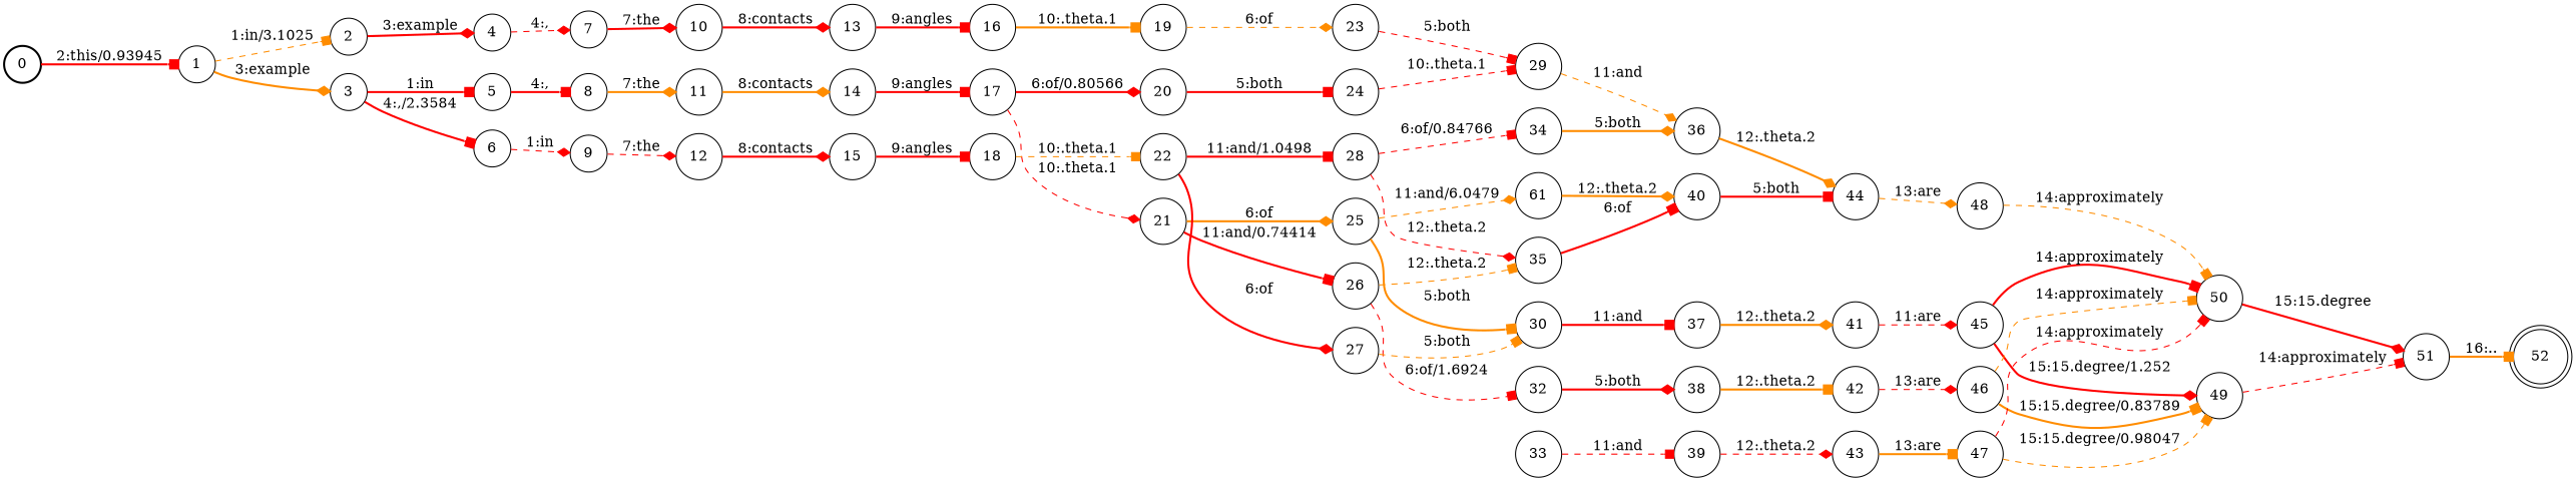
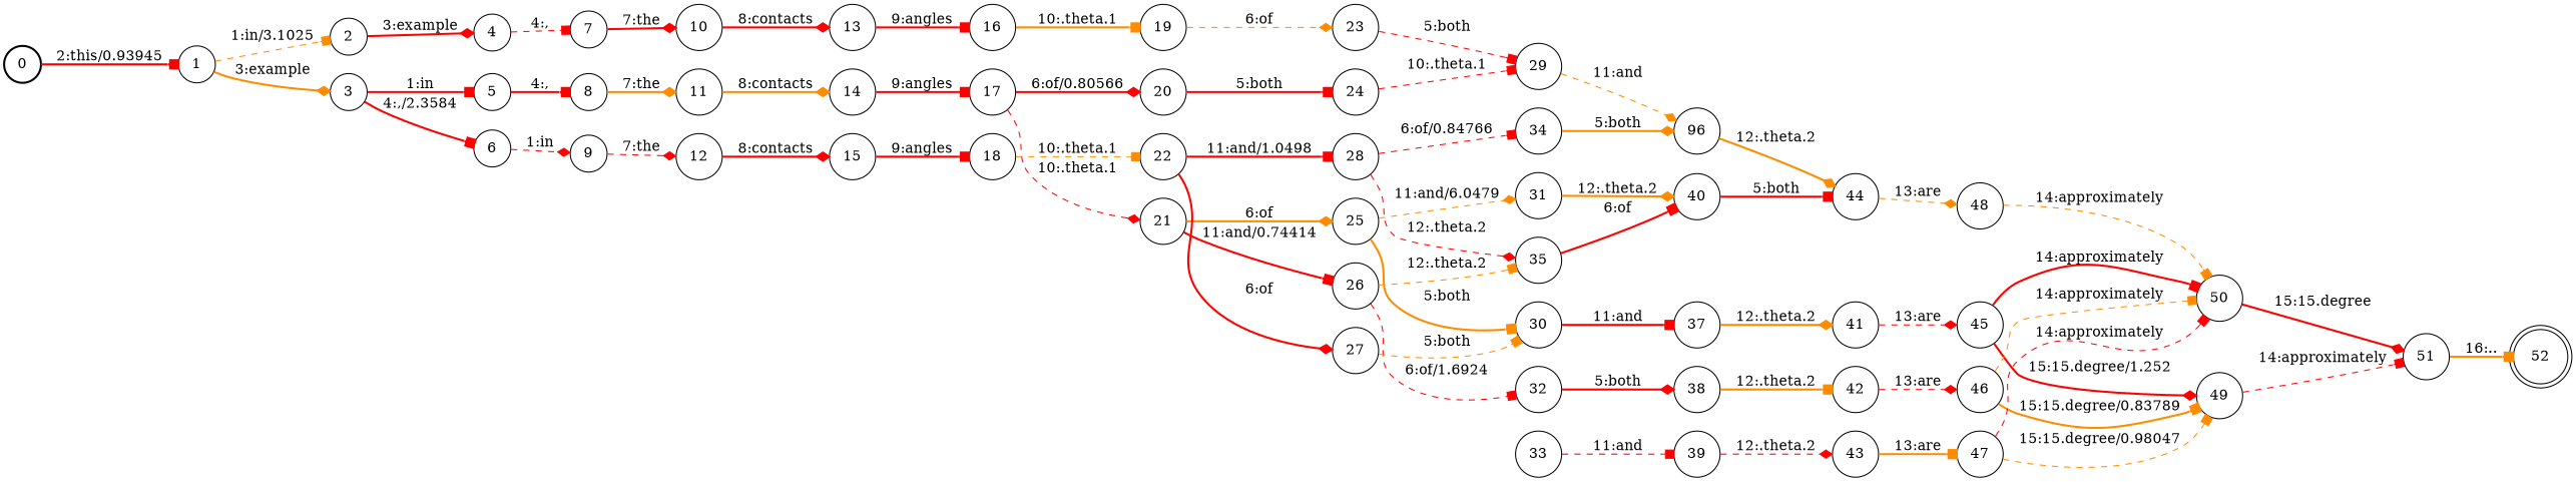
  digraph {
    nodesep=0.25
    rankdir=LR
    ranksep=0.4
    node [fontsize=14 shape=circle style=solid]
    edge [arrowhead=box color=red fontsize=14 style=bold]
    n1 [label=0 style=bold]
    n2 [label=1]
    n3 [label=2]
    n4 [label=3]
    n5 [label=4]
    n6 [label=5]
    n7 [label=6]
    n8 [label=7]
    n9 [label=8]
    n10 [label=9]
    n11 [label=10]
    n12 [label=11]
    n13 [label=12]
    n14 [label=13]
    n15 [label=14]
    n16 [label=15]
    n17 [label=16]
    n18 [label=17]
    n19 [label=18]
    n20 [label=19]
    n21 [label=20]
    n22 [label=21]
    n23 [label=22]
    n24 [label=23]
    n25 [label=24]
    n26 [label=25]
    n27 [label=26]
    n28 [label=27]
    n29 [label=28]
    n30 [label=29]
    n31 [label=30]
-   n32 [label=61]
+   n32 [label=31]
    n33 [label=32]
    n34 [label=35]
    n35 [label=34]
-   n36 [label=36]
+   n36 [label=96]
    n37 [label=37]
    n38 [label=40]
    n39 [label=38]
    n40 [label=33]
    n41 [label=39]
    n42 [label=44]
    n43 [label=41]
    n44 [label=42]
    n45 [label=43]
    n46 [label=48]
    n47 [label=45]
    n48 [label=46]
    n49 [label=47]
    n50 [label=50]
    n51 [label=49]
    n52 [label=51]
    n53 [label=52 shape=doublecircle]
    n1 -> n2 [label="2:this/0.93945"]
    n2 -> n3 [color=darkorange label="1:in/3.1025" style=dashed]
    n2 -> n4 [arrowhead=diamond color=darkorange label="3:example"]
    n3 -> n5 [arrowhead=diamond label="3:example"]
    n4 -> n6 [label="1:in"]
    n4 -> n7 [label="4:,/2.3584"]
-   n5 -> n8 [arrowhead=diamond label="4:," style=dashed]
+   n5 -> n8 [label="4:," style=dashed]
    n6 -> n9 [label="4:,"]
    n7 -> n10 [arrowhead=diamond label="1:in" style=dashed]
    n8 -> n11 [arrowhead=diamond label="7:the"]
    n9 -> n12 [arrowhead=diamond color=darkorange label="7:the"]
    n10 -> n13 [arrowhead=diamond label="7:the" style=dashed]
    n11 -> n14 [arrowhead=diamond label="8:contacts"]
    n12 -> n15 [arrowhead=diamond color=darkorange label="8:contacts"]
    n13 -> n16 [arrowhead=diamond label="8:contacts"]
    n14 -> n17 [label="9:angles"]
    n15 -> n18 [label="9:angles"]
    n16 -> n19 [label="9:angles"]
    n17 -> n20 [color=darkorange label="10:.theta.1"]
    n18 -> n21 [arrowhead=diamond label="6:of/0.80566"]
    n18 -> n22 [arrowhead=diamond label="10:.theta.1" style=dashed]
    n19 -> n23 [color=darkorange label="10:.theta.1" style=dashed]
    n20 -> n24 [arrowhead=diamond color=darkorange label="6:of" style=dashed]
    n21 -> n25 [label="5:both"]
    n22 -> n26 [arrowhead=diamond color=darkorange label="6:of"]
    n22 -> n27 [label="11:and/0.74414"]
    n23 -> n28 [arrowhead=diamond label="6:of"]
    n23 -> n29 [label="11:and/1.0498"]
    n24 -> n30 [label="5:both" style=dashed]
    n25 -> n30 [label="10:.theta.1" style=dashed]
    n26 -> n31 [color=darkorange label="5:both"]
    n26 -> n32 [arrowhead=diamond color=darkorange label="11:and/6.0479" style=dashed]
    n27 -> n33 [label="6:of/1.6924" style=dashed]
    n27 -> n34 [color=darkorange label="12:.theta.2" style=dashed]
    n28 -> n31 [color=darkorange label="5:both" style=dashed]
    n29 -> n34 [arrowhead=diamond label="12:.theta.2" style=dashed]
    n29 -> n35 [label="6:of/0.84766" style=dashed]
    n30 -> n36 [arrowhead=diamond color=darkorange label="11:and" style=dashed]
    n31 -> n37 [label="11:and"]
    n32 -> n38 [arrowhead=diamond color=darkorange label="12:.theta.2"]
    n33 -> n39 [arrowhead=diamond label="5:both"]
    n34 -> n38 [label="6:of"]
    n35 -> n36 [arrowhead=diamond color=darkorange label="5:both"]
    n36 -> n42 [arrowhead=diamond color=darkorange label="12:.theta.2"]
    n37 -> n43 [arrowhead=diamond color=darkorange label="12:.theta.2"]
    n38 -> n42 [label="5:both"]
    n39 -> n44 [color=darkorange label="12:.theta.2"]
    n40 -> n41 [label="11:and" style=dashed]
    n41 -> n45 [arrowhead=diamond label="12:.theta.2" style=dashed]
    n42 -> n46 [arrowhead=diamond color=darkorange label="13:are" style=dashed]
-   n43 -> n47 [arrowhead=diamond label="11:are" style=dashed]
+   n43 -> n47 [arrowhead=diamond label="13:are" style=dashed]
    n44 -> n48 [arrowhead=diamond label="13:are" style=dashed]
    n45 -> n49 [color=darkorange label="13:are"]
    n46 -> n50 [color=darkorange label="14:approximately" style=dashed]
    n47 -> n50 [label="14:approximately"]
    n47 -> n51 [arrowhead=diamond label="15:15.degree/1.252"]
    n48 -> n50 [color=darkorange label="14:approximately" style=dashed]
    n48 -> n51 [color=darkorange label="15:15.degree/0.83789"]
    n49 -> n50 [label="14:approximately" style=dashed]
    n49 -> n51 [color=darkorange label="15:15.degree/0.98047" style=dashed]
    n50 -> n52 [arrowhead=diamond label="15:15.degree"]
    n51 -> n52 [label="14:approximately" style=dashed]
    n52 -> n53 [color=darkorange label="16:.."]
  }
